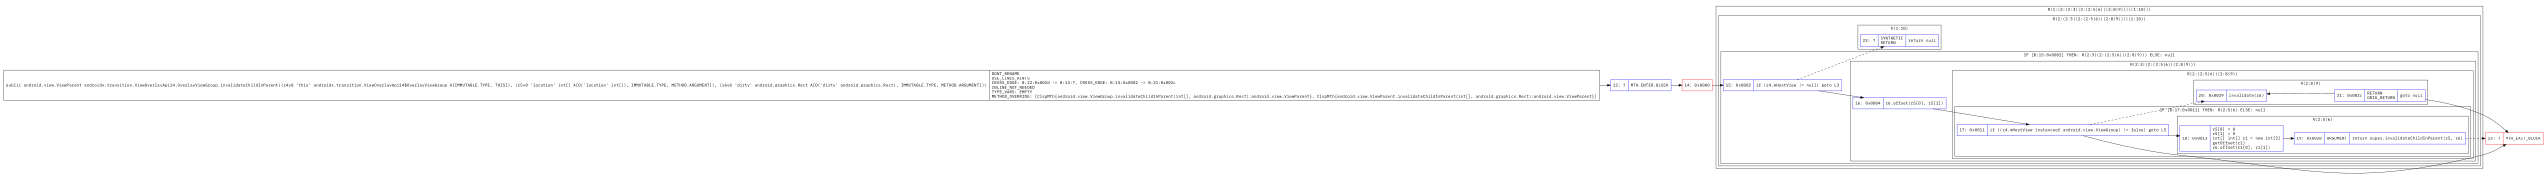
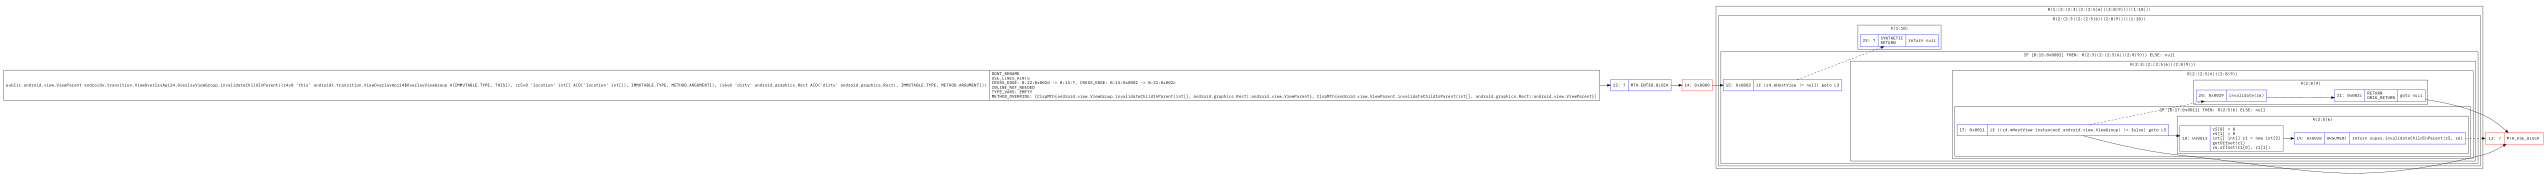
  digraph {
    fontname="IBM Plex Mono"
    rankdir=LR
    node [color=blue fontname="IBM Plex Mono" shape=record]
    edge [fontname="IBM Plex Mono"]
    n1 [label="{18\:\ 0x0013|r5[0] = 0\lr5[1] = 0\lint[] int[] r1 = new int[2]\lgetOffset(r1)\lr6.offset(r1[0], r1[1])\l}"]
    n2 [label="{19\:\ 0x0028|ARGUMENT\l|return super.invalidateChildInParent(r5, r6)\l}"]
    n3 [label="{17\:\ 0x0011|if ((r4.mHostView instanceof android.view.ViewGroup) != false) goto L5\l}"]
    n4 [label="{20\:\ 0x0029|invalidate(r6)\l}"]
    n5 [label="{21\:\ 0x002c|RETURN\lORIG_RETURN\l|goto null\l}"]
-   n6 [label="{16\:\ 0x0004|r6.offset(r5[0], r5[1])\l}"]
    n7 [label="{15\:\ 0x0002|if (r4.mHostView != null) goto L3\l}"]
    n8 [label="{23\:\ ?|SYNTHETIC\lRETURN\l|return null\l}"]
-   n9 [color=red label="{13\:\ ?|MTH_EXIT_BLOCK\l}"]
+   n9 [color=red label="{13\:\ ?|MTH_USE_BLOCK\l}"]
    n10 [label="{12\:\ ?|MTH_ENTER_BLOCK\l}"]
    n11 [color=red label="{14\:\ 0x0000}"]
    n12 [label="{public android.view.ViewParent androidx.transition.ViewOverlayApi14.OverlayViewGroup.invalidateChildInParent((r4v0 'this' androidx.transition.ViewOverlayApi14$OverlayViewGroup A[IMMUTABLE_TYPE, THIS]), (r5v0 'location' int[] A[D('location' int[]), IMMUTABLE_TYPE, METHOD_ARGUMENT]), (r6v0 'dirty' android.graphics.Rect A[D('dirty' android.graphics.Rect), IMMUTABLE_TYPE, METHOD_ARGUMENT]))  | DONT_RENAME\lUSE_LINES_HINTS\lCROSS_EDGE: B:22:0x002d \-\> B:13:?, CROSS_EDGE: B:15:0x0002 \-\> B:21:0x002c\lINLINE_NOT_NEEDED\lTYPE_VARS: EMPTY\lMETHOD_OVERRIDE: [ClspMth\{android.view.ViewGroup.invalidateChildInParent(int[], android.graphics.Rect):android.view.ViewParent\}, ClspMth\{android.view.ViewParent.invalidateChildInParent(int[], android.graphics.Rect):android.view.ViewParent\}]\l}" color=""]
    subgraph cluster_1 {
      label="R(1:(2:(2:3|(2:(2:5|6)|(2:8|9)))|(1:10)))"
      subgraph cluster_2 {
        label="R(2:(2:3|(2:(2:5|6)|(2:8|9)))|(1:10))"
        subgraph cluster_3 {
          label="IF [B:15:0x0002] THEN: R(2:3|(2:(2:5|6)|(2:8|9))) ELSE: null"
          n7
          subgraph cluster_4 {
            label="R(2:3|(2:(2:5|6)|(2:8|9)))"
-           n6
            subgraph cluster_5 {
              label="R(2:(2:5|6)|(2:8|9))"
              subgraph cluster_6 {
                label="IF [B:17:0x0011] THEN: R(2:5|6) ELSE: null"
                n3
                subgraph cluster_7 {
                  label="R(2:5|6)"
                  n1
                  n2
                }
              }
              subgraph cluster_8 {
                label="R(2:8|9)"
                n4
                n5
              }
            }
          }
        }
        subgraph cluster_9 {
          label="R(1:10)"
          n8
        }
      }
    }
    n1 -> n2
    n2 -> n9 [style=dashed]
    n3 -> n1
    n3 -> n4 [style=dashed]
    n3 -> n9
-   n5 -> n4
+   n4 -> n5
    n5 -> n9
-   n6 -> n3
-   n7 -> n6
    n7 -> n8 [style=dashed]
    n10 -> n11
    n11 -> n7
    n12 -> n10
  }
